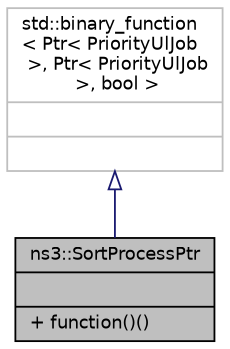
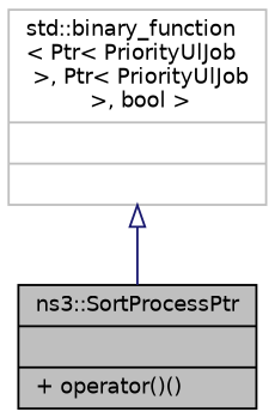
  digraph {
    node [fontname=Helvetica fontsize=10 shape=record style=filled]
-   n1 [color=black fillcolor=grey75 fontcolor=black height=0.2 label="{ns3::SortProcessPtr\n||+ function()()\l}" width=0.4]
+   n1 [color=black fillcolor=grey75 fontcolor=black height=0.2 label="{ns3::SortProcessPtr\n||+ operator()()\l}" width=0.4]
    n2 [color=grey75 fillcolor=white height=0.2 label="{std::binary_function\l\< Ptr\< PriorityUlJob\l \>, Ptr\< PriorityUlJob\l \>, bool \>\n||}" width=0.4]
    n2 -> n1 [arrowtail=onormal color=midnightblue dir=back fontname=Helvetica fontsize=10 labelfontname=Helvetica labelfontsize=10 style=solid]
  }
